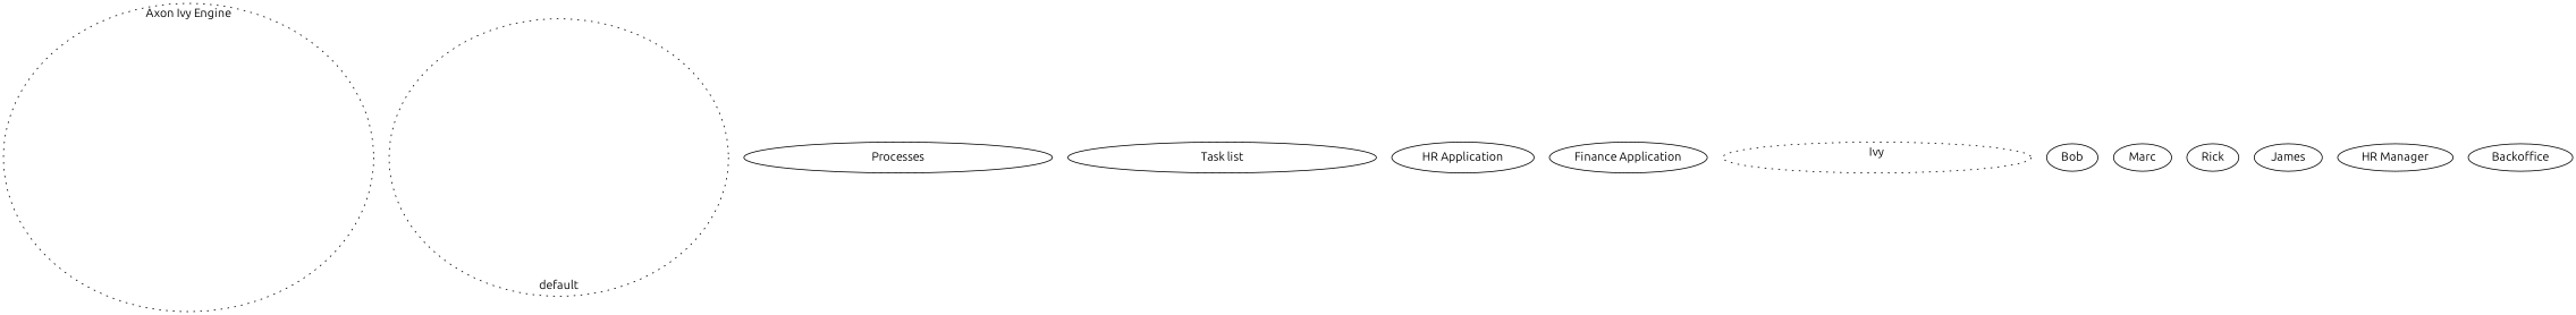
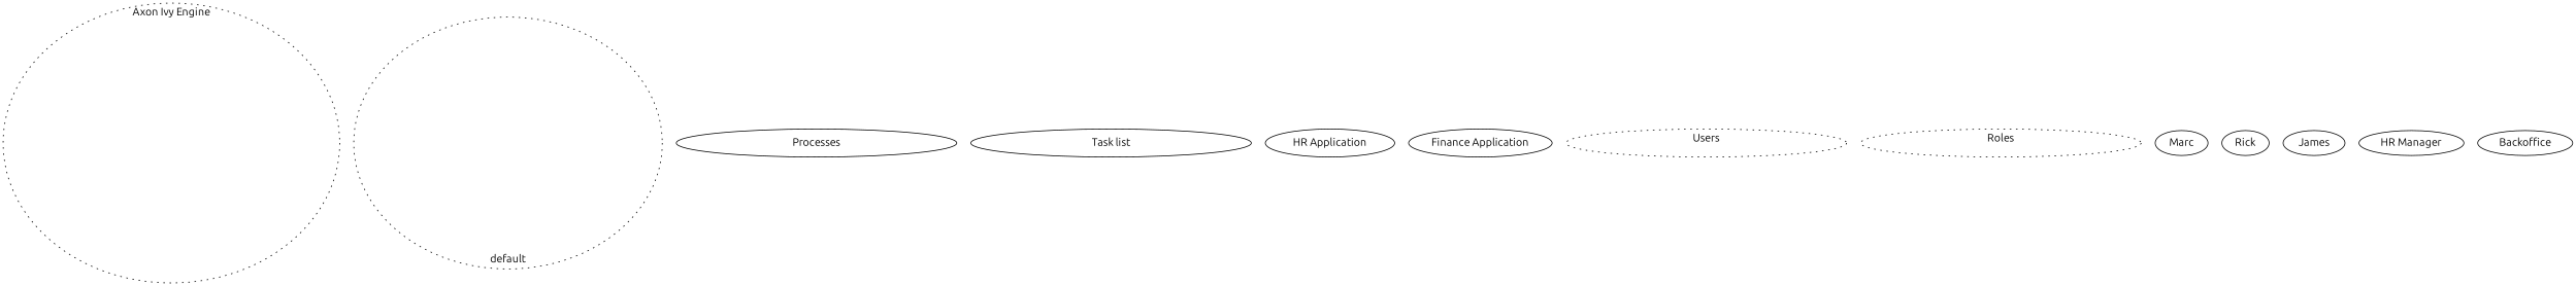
  digraph {
    fontname=Ubuntu
    node [fontname=Ubuntu]
    n1 [fontcolor=black height=5 label="Axon Ivy Engine" labelloc=t style=dotted width=6]
    n2 [fontcolor=black height=4.5 label=default labelloc=b style=dotted width=5.5]
    n3 [height=0.5 label=Processes width=5.0]
    n4 [height=0.5 label="Task list" width=5.0]
    n5 [height=0.5 label="HR Application" width=2.3]
    n6 [height=0.5 label="Finance Application" width=2.3]
-   n8 [fontcolor=black height=0.5 label=Ivy labelloc=t style=dotted width=5]
-   n9 [height=0.35 label=Bob shape=ellipse width=0.7]
+   n7 [fontcolor=black height=0.5 label=Users labelloc=t style=dotted width=5]
+   n8 [fontcolor=black height=0.5 label=Roles labelloc=t style=dotted width=5]
    n10 [height=0.35 label=Marc shape=ellipse width=0.7]
    n11 [height=0.35 label=Rick shape=ellipse width=0.7]
    n12 [height=0.35 label=James shape=ellipse width=0.7]
    n13 [height=0.35 label="HR Manager" shape=ellipse width=1.7]
    n14 [height=0.35 label=Backoffice shape=ellipse width=1.7]
  }
